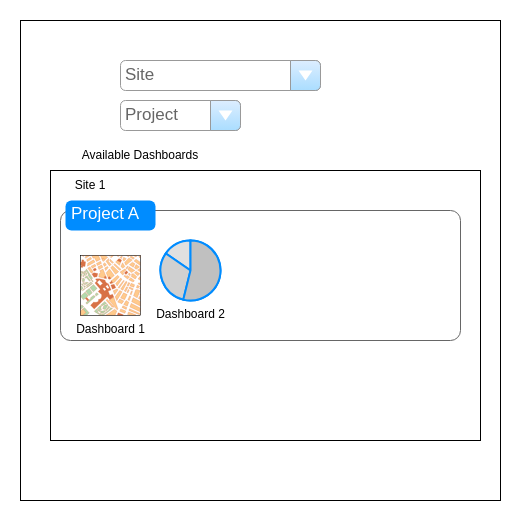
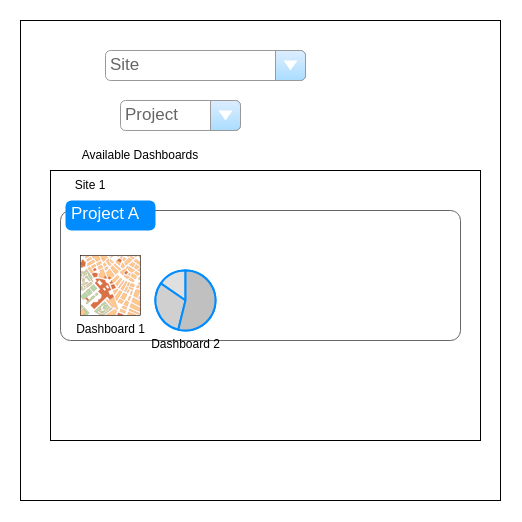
  <mxCell id="0" />
  <mxCell id="1" parent="0" />
  <mxCell id="2" value="" style="whiteSpace=wrap;html=1;aspect=fixed;" vertex="1" parent="1"><mxGeometry x="20" y="20" width="480" height="480" as="geometry" /></mxCell>
- <mxCell id="3" value="Site" style="strokeWidth=1;shadow=0;dashed=0;align=center;html=1;shape=mxgraph.mockup.forms.comboBox;strokeColor=#999999;fillColor=#ddeeff;align=left;fillColor2=#aaddff;mainText=;fontColor=#666666;fontSize=17;spacingLeft=3;" vertex="1" parent="1"><mxGeometry x="120" y="60" width="200" height="30" as="geometry" /></mxCell>
+ <mxCell id="3" value="Site" style="strokeWidth=1;shadow=0;dashed=0;align=center;html=1;shape=mxgraph.mockup.forms.comboBox;strokeColor=#999999;fillColor=#ddeeff;align=left;fillColor2=#aaddff;mainText=;fontColor=#666666;fontSize=17;spacingLeft=3;" vertex="1" parent="1"><mxGeometry x="105" y="50" width="200" height="30" as="geometry" /></mxCell>
  <mxCell id="4" value="Project" style="strokeWidth=1;shadow=0;dashed=0;align=center;html=1;shape=mxgraph.mockup.forms.comboBox;strokeColor=#999999;fillColor=#ddeeff;align=left;fillColor2=#aaddff;mainText=;fontColor=#666666;fontSize=17;spacingLeft=3;" vertex="1" parent="1"><mxGeometry x="120" y="100" width="120" height="30" as="geometry" /></mxCell>
  <mxCell id="5" value="" style="rounded=0;whiteSpace=wrap;html=1;" vertex="1" parent="1"><mxGeometry x="50" y="170" width="430" height="270" as="geometry" /></mxCell>
  <mxCell id="6" value="Available Dashboards" style="text;html=1;strokeColor=none;fillColor=none;align=center;verticalAlign=middle;whiteSpace=wrap;rounded=0;" vertex="1" parent="1"><mxGeometry x="50" y="140" width="180" height="30" as="geometry" /></mxCell>
  <mxCell id="7" value="Site 1" style="text;html=1;strokeColor=none;fillColor=none;align=center;verticalAlign=middle;whiteSpace=wrap;rounded=0;" vertex="1" parent="1"><mxGeometry x="60" y="170" width="60" height="30" as="geometry" /></mxCell>
  <mxCell id="8" value="" style="shape=mxgraph.mockup.containers.marginRect;rectMarginTop=10;strokeColor=#666666;strokeWidth=1;dashed=0;rounded=1;arcSize=5;recursiveResize=0;html=1;whiteSpace=wrap;" vertex="1" parent="1"><mxGeometry x="60" y="200" width="400" height="140" as="geometry" /></mxCell>
  <mxCell id="9" value="Project A" style="shape=rect;strokeColor=none;fillColor=#008cff;strokeWidth=1;dashed=0;rounded=1;arcSize=20;fontColor=#ffffff;fontSize=17;spacing=2;spacingTop=-2;align=left;autosize=1;spacingLeft=4;resizeWidth=0;resizeHeight=0;perimeter=none;html=1;whiteSpace=wrap;" vertex="1" parent="8"><mxGeometry x="5" width="90" height="30" as="geometry" /></mxCell>
- <mxCell id="10" value="Dashboard 2" style="verticalLabelPosition=bottom;shadow=0;dashed=0;align=center;html=1;verticalAlign=top;strokeWidth=1;shape=mxgraph.mockup.graphics.pieChart;strokeColor=#008cff;parts=10,20,35;partColors=#e0e0e0,#d0d0d0,#c0c0c0,#b0b0b0,#a0a0a0;strokeWidth=2;" vertex="1" parent="8"><mxGeometry x="100" y="40" width="60" height="60" as="geometry" /></mxCell>
+ <mxCell id="10" value="Dashboard 2" style="verticalLabelPosition=bottom;shadow=0;dashed=0;align=center;html=1;verticalAlign=top;strokeWidth=1;shape=mxgraph.mockup.graphics.pieChart;strokeColor=#008cff;parts=10,20,35;partColors=#e0e0e0,#d0d0d0,#c0c0c0,#b0b0b0,#a0a0a0;strokeWidth=2;" vertex="1" parent="8"><mxGeometry x="95" y="70" width="60" height="60" as="geometry" /></mxCell>
  <mxCell id="11" value="Dashboard 1" style="verticalLabelPosition=bottom;shadow=0;dashed=0;align=center;html=1;verticalAlign=top;strokeWidth=1;shape=mxgraph.mockup.misc.map;" vertex="1" parent="8"><mxGeometry x="20" y="55" width="60" height="60" as="geometry" /></mxCell>
